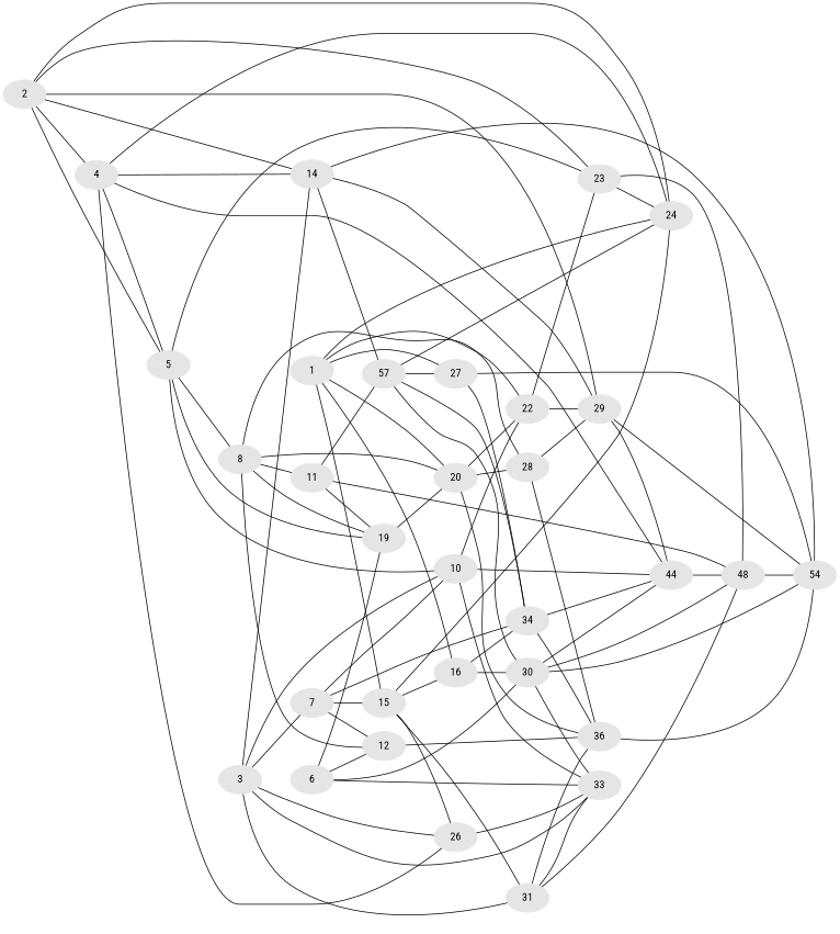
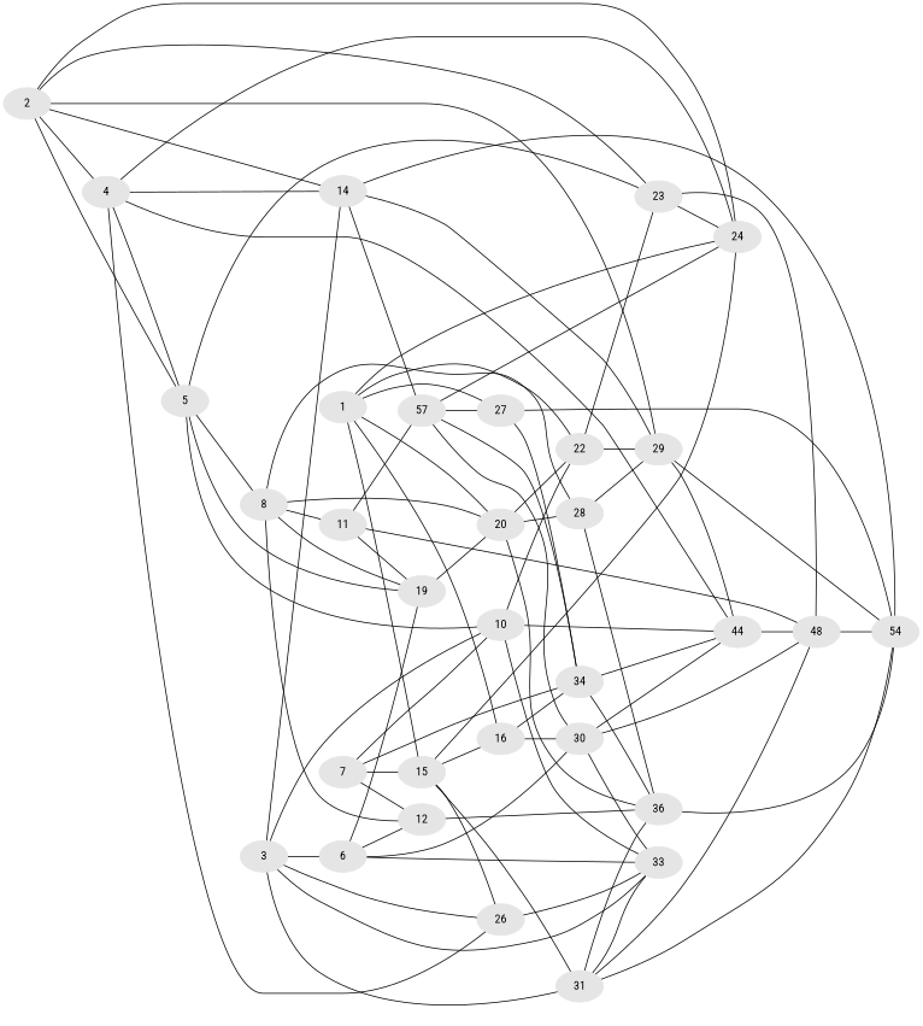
  graph {
    fontname="Roboto Condensed"
    rankdir=LR
    node [color=gray90 fontname="Roboto Condensed" style=filled]
    edge [fontname="Roboto Condensed"]
    1 [super="+9"]
    15 [super="+38"]
    16
    20 [super="+58"]
    22 [super="+51"]
    24 [super="+56"]
    27
    26
    31 [super="+46"]
    30 [super="+35"]
    34 [super="+60"]
    28 [super="+41"]
    36 [super="+53"]
    23 [super="+32"]
    29 [super="+37"]
    54 [super="+59"]
    2 [super="+52"]
    4 [super="+45"]
    5 [super="+21"]
    14 [super="+39"]
    44 [super="+57"]
    10 [super="+25"]
    8 [super="+49"]
    19 [super="+55"]
    n25 [label=57 super="+42"]
    48 [super="+50"]
    3 [super="+13"]
    6 [super="+40"]
    33 [super="+43"]
    12 [super="+18"]
    11
    7
    1 -- 15
    1 -- 16
    1 -- 20
    1 -- 22
    1 -- 24
    1 -- 27
    15 -- 16
    15 -- 24
    15 -- 26
    15 -- 31
    16 -- 30
    16 -- 34
    20 -- 22
    20 -- 28
    20 -- 36
    22 -- 23
    22 -- 29
    27 -- 34
    27 -- 54
    26 -- 33
    31 -- 36
-   30 -- 54
+   31 -- 54
    31 -- 48
    31 -- 33
    30 -- 44
    30 -- 48
    30 -- 33
    34 -- 36
    34 -- 44
    28 -- 36
    28 -- 29
    36 -- 54
    23 -- 24
    23 -- 48
    29 -- 54
    29 -- 44
    2 -- 24
    2 -- 23
    2 -- 29
    2 -- 4
    2 -- 5
    2 -- 14
    4 -- 24
    4 -- 26
    4 -- 5
    4 -- 14
    4 -- 44
    5 -- 23
    5 -- 10
    5 -- 8
    5 -- 19
    14 -- 29
    14 -- 54
    14 -- n25
    44 -- 48
    10 -- 22
    10 -- 44
    10 -- 33
    8 -- 20
    8 -- 28
    8 -- 19
    8 -- 12
    8 -- 11
    19 -- 20
    n25 -- 24
    n25 -- 27
    n25 -- 30
    n25 -- 34
    48 -- 54
    3 -- 26
    3 -- 31
    3 -- 14
    3 -- 10
-   3 -- 7
+   3 -- 6
    3 -- 33
    6 -- 30
    6 -- 19
    6 -- 33
    6 -- 12
    12 -- 36
    11 -- 19
    11 -- n25
    11 -- 48
    7 -- 15
    7 -- 34
    7 -- 10
    7 -- 12
  }
